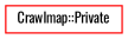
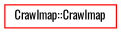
  digraph {
    rankdir=LR
    fontname=Oswald
-   n1 [color=red fillcolor=white fontname=Oswald fontsize=10 height=0.2 label="Crawlmap::Private" shape=box style=filled width=0.4]
+   n1 [color=red fillcolor=white fontname=Oswald fontsize=10 height=0.2 label="Crawlmap::Crawlmap" shape=box style=filled width=0.4]
  }
